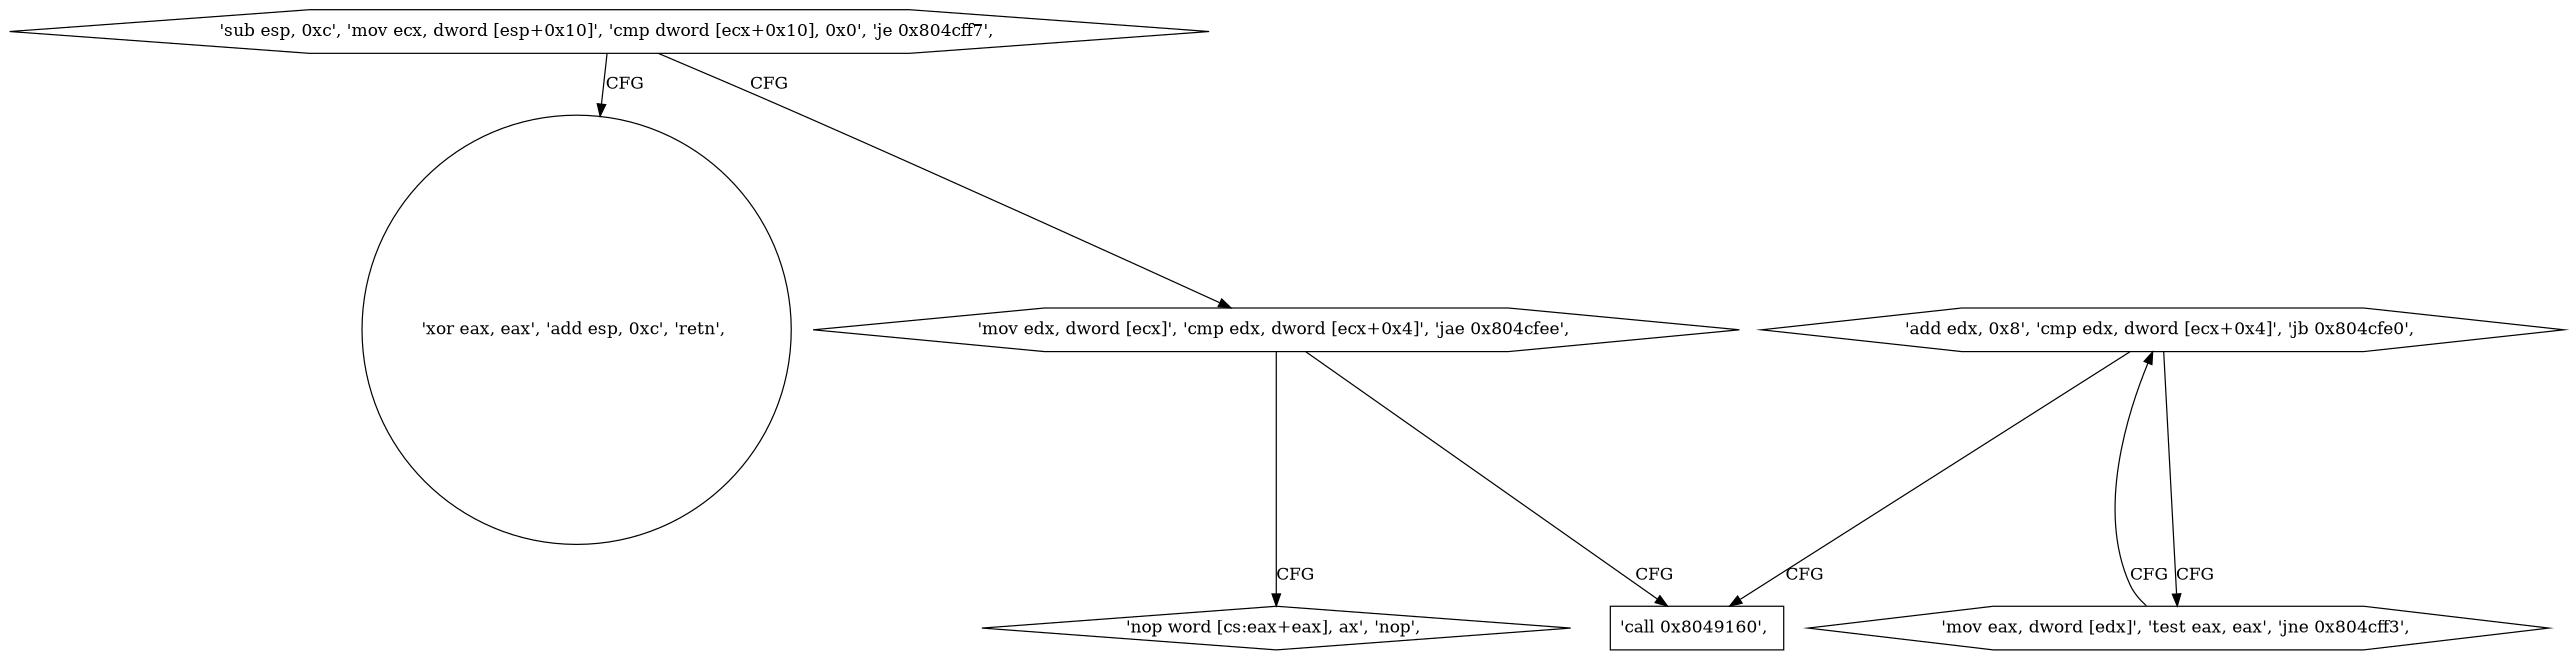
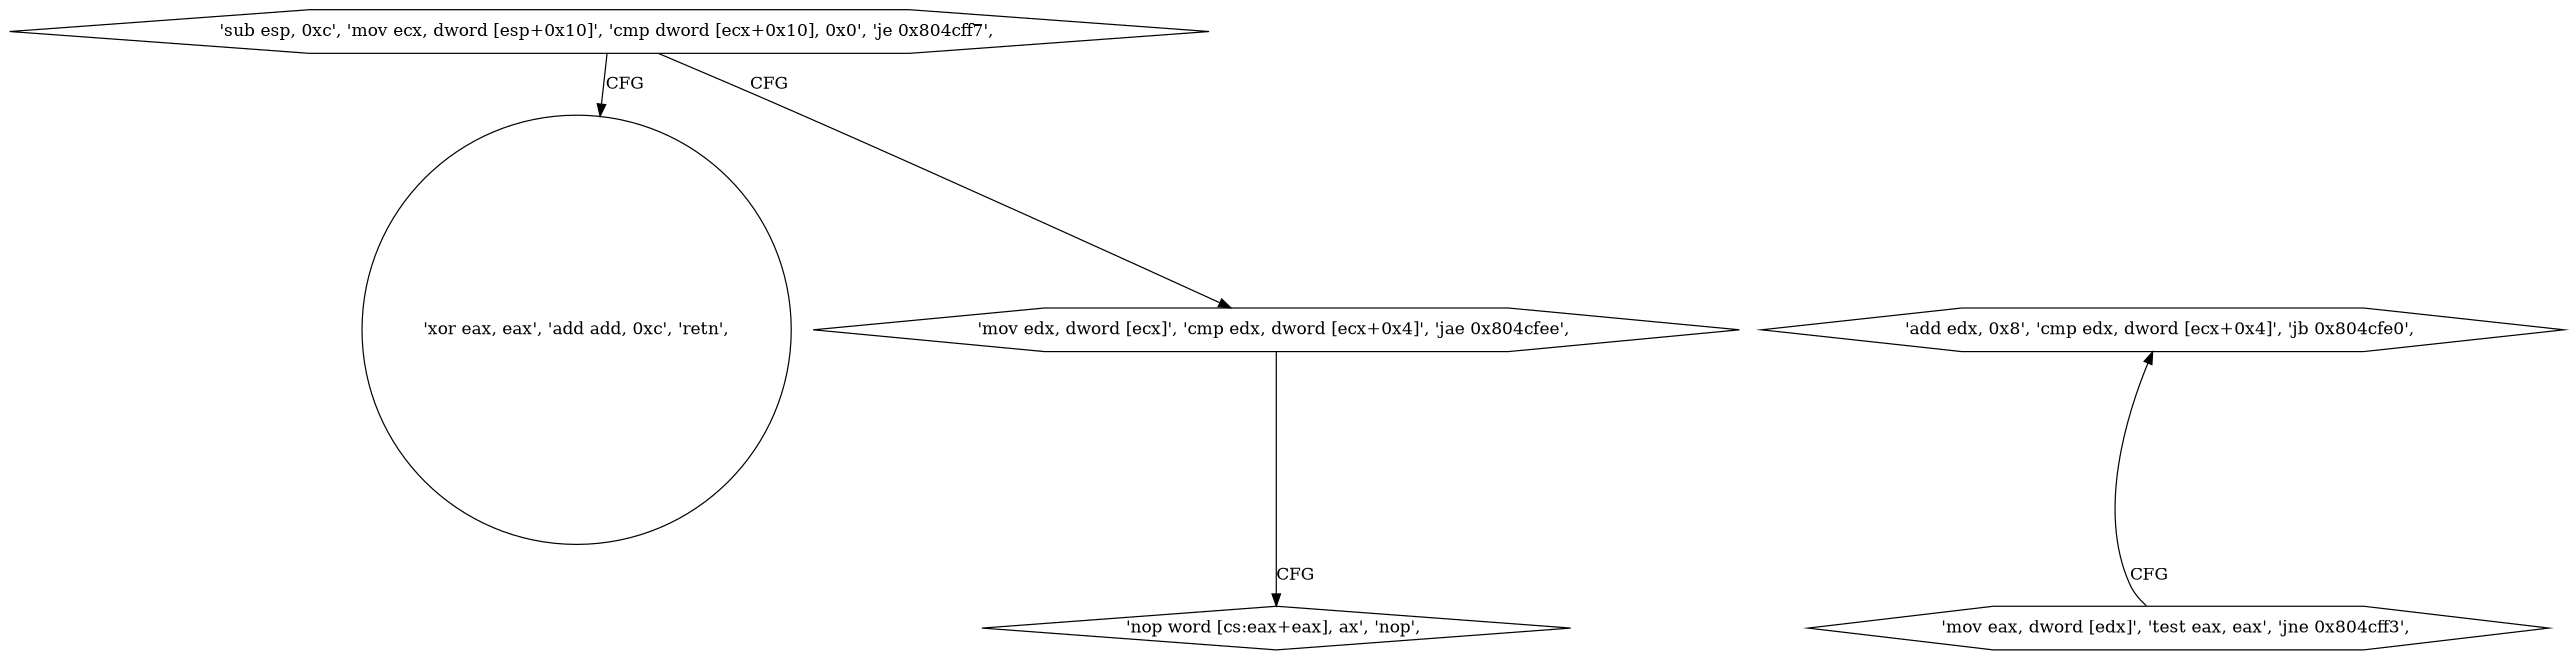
  digraph {
    node [shape=hexagon]
    n1 [label="'sub esp, 0xc', 'mov ecx, dword [esp+0x10]', 'cmp dword [ecx+0x10], 0x0', 'je 0x804cff7', "]
-   n2 [label="'xor eax, eax', 'add esp, 0xc', 'retn', " shape=circle]
+   n2 [label="'xor eax, eax', 'add add, 0xc', 'retn'," shape=circle]
    n3 [label="'mov edx, dword [ecx]', 'cmp edx, dword [ecx+0x4]', 'jae 0x804cfee', "]
-   n4 [label="'call 0x8049160', " shape=box]
    n5 [label="'nop word [cs:eax+eax], ax', 'nop', " shape=diamond]
    n6 [label="'mov eax, dword [edx]', 'test eax, eax', 'jne 0x804cff3', "]
    n7 [label="'add edx, 0x8', 'cmp edx, dword [ecx+0x4]', 'jb 0x804cfe0', "]
    n1 -> n2 [label=CFG]
    n1 -> n3 [label=CFG]
-   n3 -> n4 [label=CFG]
    n3 -> n5 [label=CFG]
    n6 -> n7 [label=CFG]
-   n7 -> n4 [label=CFG]
-   n7 -> n6 [label=CFG]
  }
